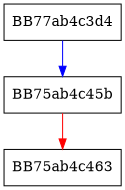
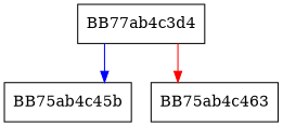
  digraph {
    fontname="DejaVu Serif"
    splines=ortho
    node [fontname="DejaVu Serif" shape=box]
    edge [fontname="DejaVu Serif"]
    n1 [label=BB77ab4c3d4]
    BB75ab4c45b
    BB75ab4c463
    n1 -> BB75ab4c45b [color=blue]
-   BB75ab4c45b -> BB75ab4c463 [color=red]
+   n1 -> BB75ab4c463 [color=red]
  }
